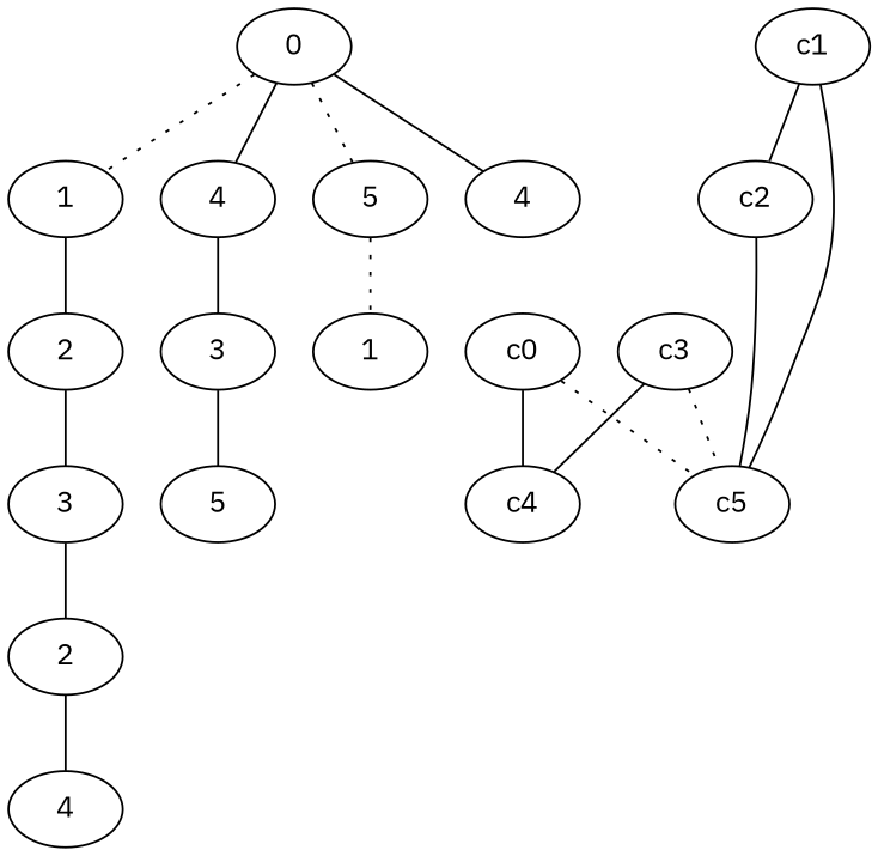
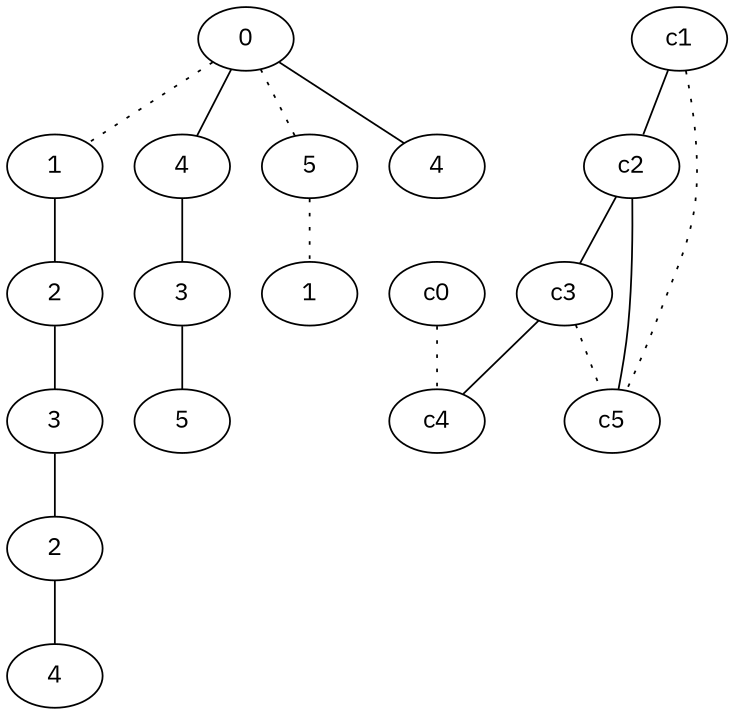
  graph {
    fontname="IBM Plex Sans"
    node [fontname="IBM Plex Sans"]
    edge [fontname="IBM Plex Sans"]
    n1 [label=0]
    n2 [label=1]
    n3 [label=4]
    n4 [label=5]
    n5 [label=4]
    n6 [label=2]
    n7 [label=3]
    n8 [label=1]
    n9 [label=3]
    n10 [label=2]
    n11 [label=4]
    n12 [label=5]
    c0
    c4
    c5
    c1
    c2
    c3
    n1 -- n2 [style=dotted]
    n1 -- n3
    n1 -- n4 [style=dotted]
    n1 -- n5
    n2 -- n6
    n3 -- n7
    n4 -- n8 [style=dotted]
    n6 -- n9
    n7 -- n12
    n9 -- n10
    n10 -- n11
-   c0 -- c4
-   c0 -- c5 [style=dotted]
-   c1 -- c5 [style=solid]
+   c0 -- c4 [style=dotted]
+   c1 -- c5 [style=dotted]
    c1 -- c2
    c2 -- c5
+   c2 -- c3
    c3 -- c4
    c3 -- c5 [style=dotted]
  }
